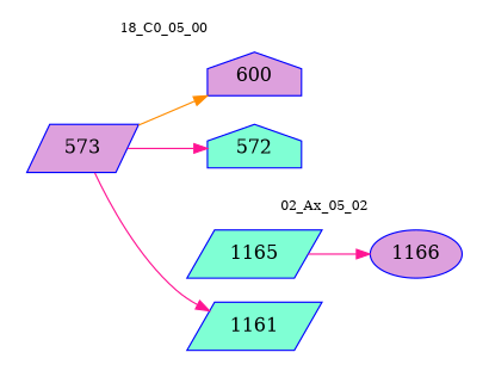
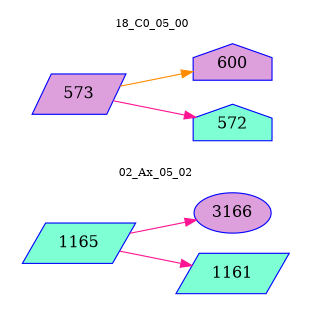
  digraph {
    rankdir=LR
    node [color=blue fillcolor=aquamarine shape=parallelogram style=filled]
    edge [color=deeppink]
    n1 [label=1165]
    n2 [label=1161]
-   n3 [fillcolor=plum label=1166 shape=ellipse]
+   n3 [fillcolor=plum label=3166 shape=ellipse]
    n4 [fillcolor=plum label=573]
    n5 [label=572 shape=house]
    n6 [fillcolor=plum label=600 shape=house]
    subgraph cluster_1 {
      color=white
      fontsize=10
      label="02_Ax_05_02"
      n1
      n2
      n3
    }
    subgraph cluster_2 {
      color=white
      fontsize=10
      label="18_C0_05_00"
      n4
      n5
      n6
    }
-   n4 -> n2
+   n1 -> n2
    n1 -> n3
    n4 -> n5
    n4 -> n6 [color=darkorange]
  }
